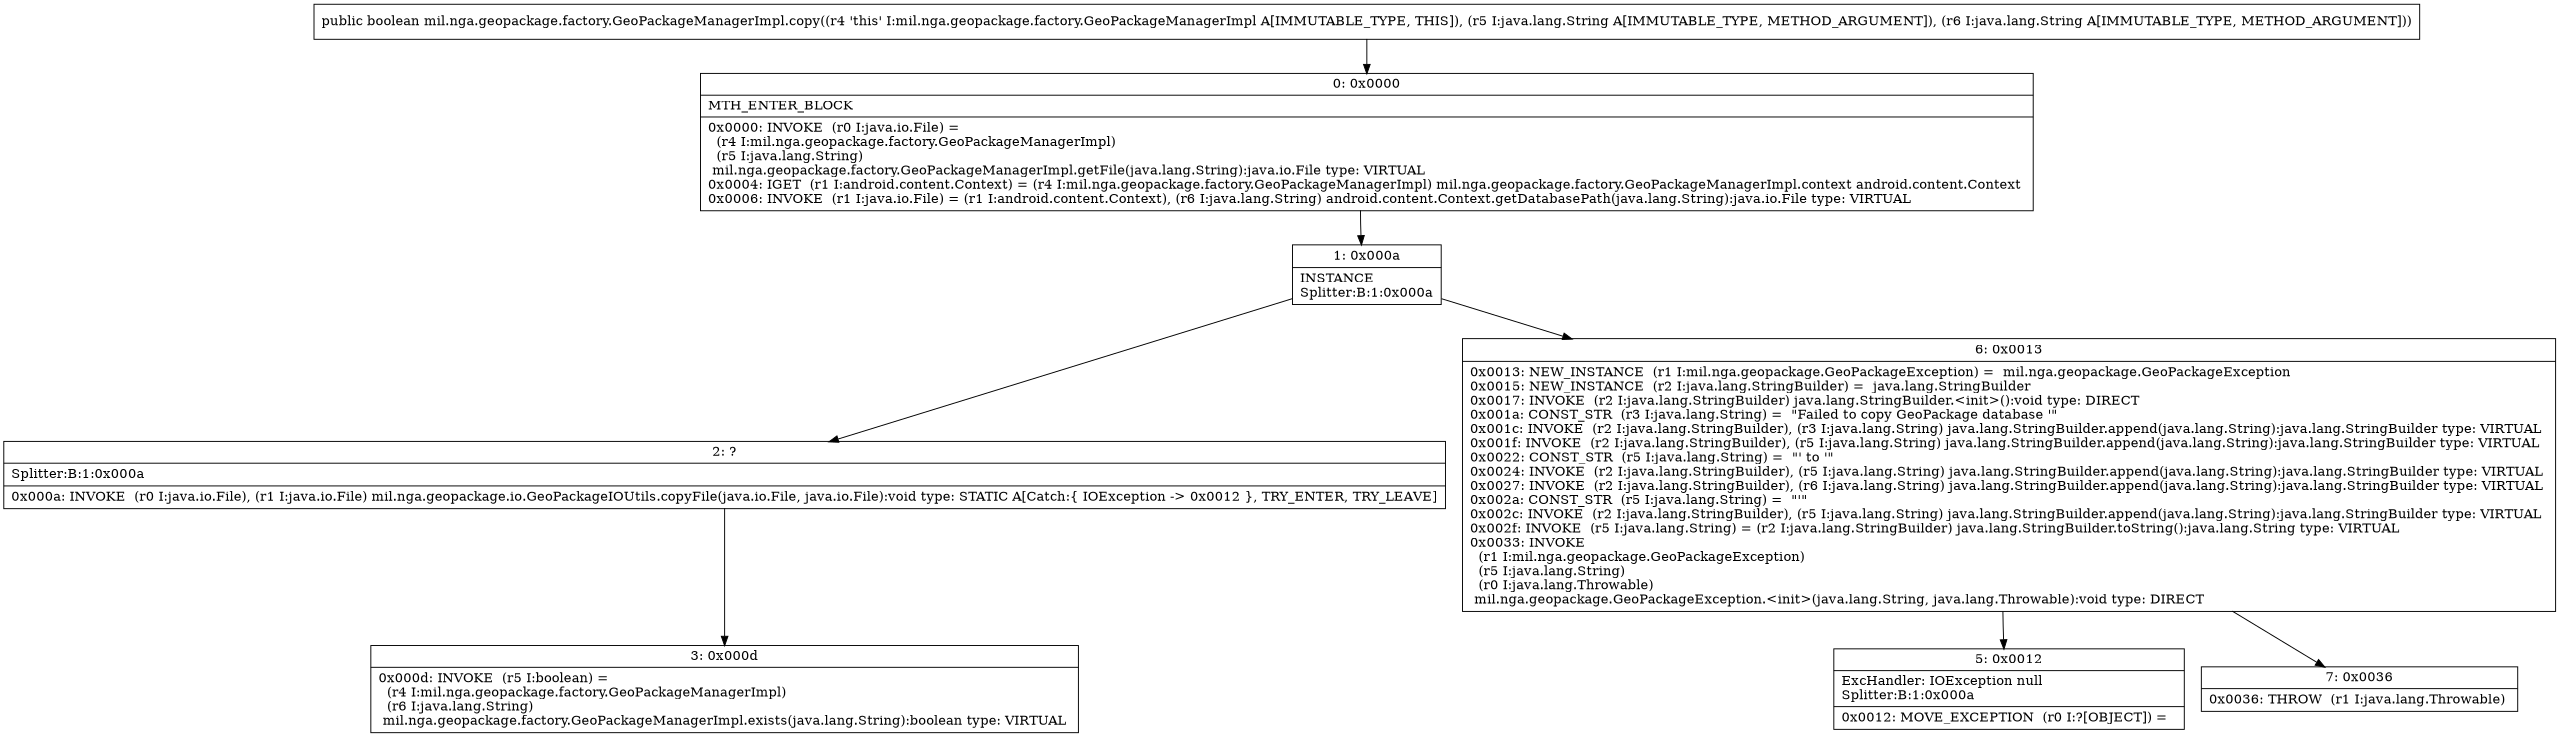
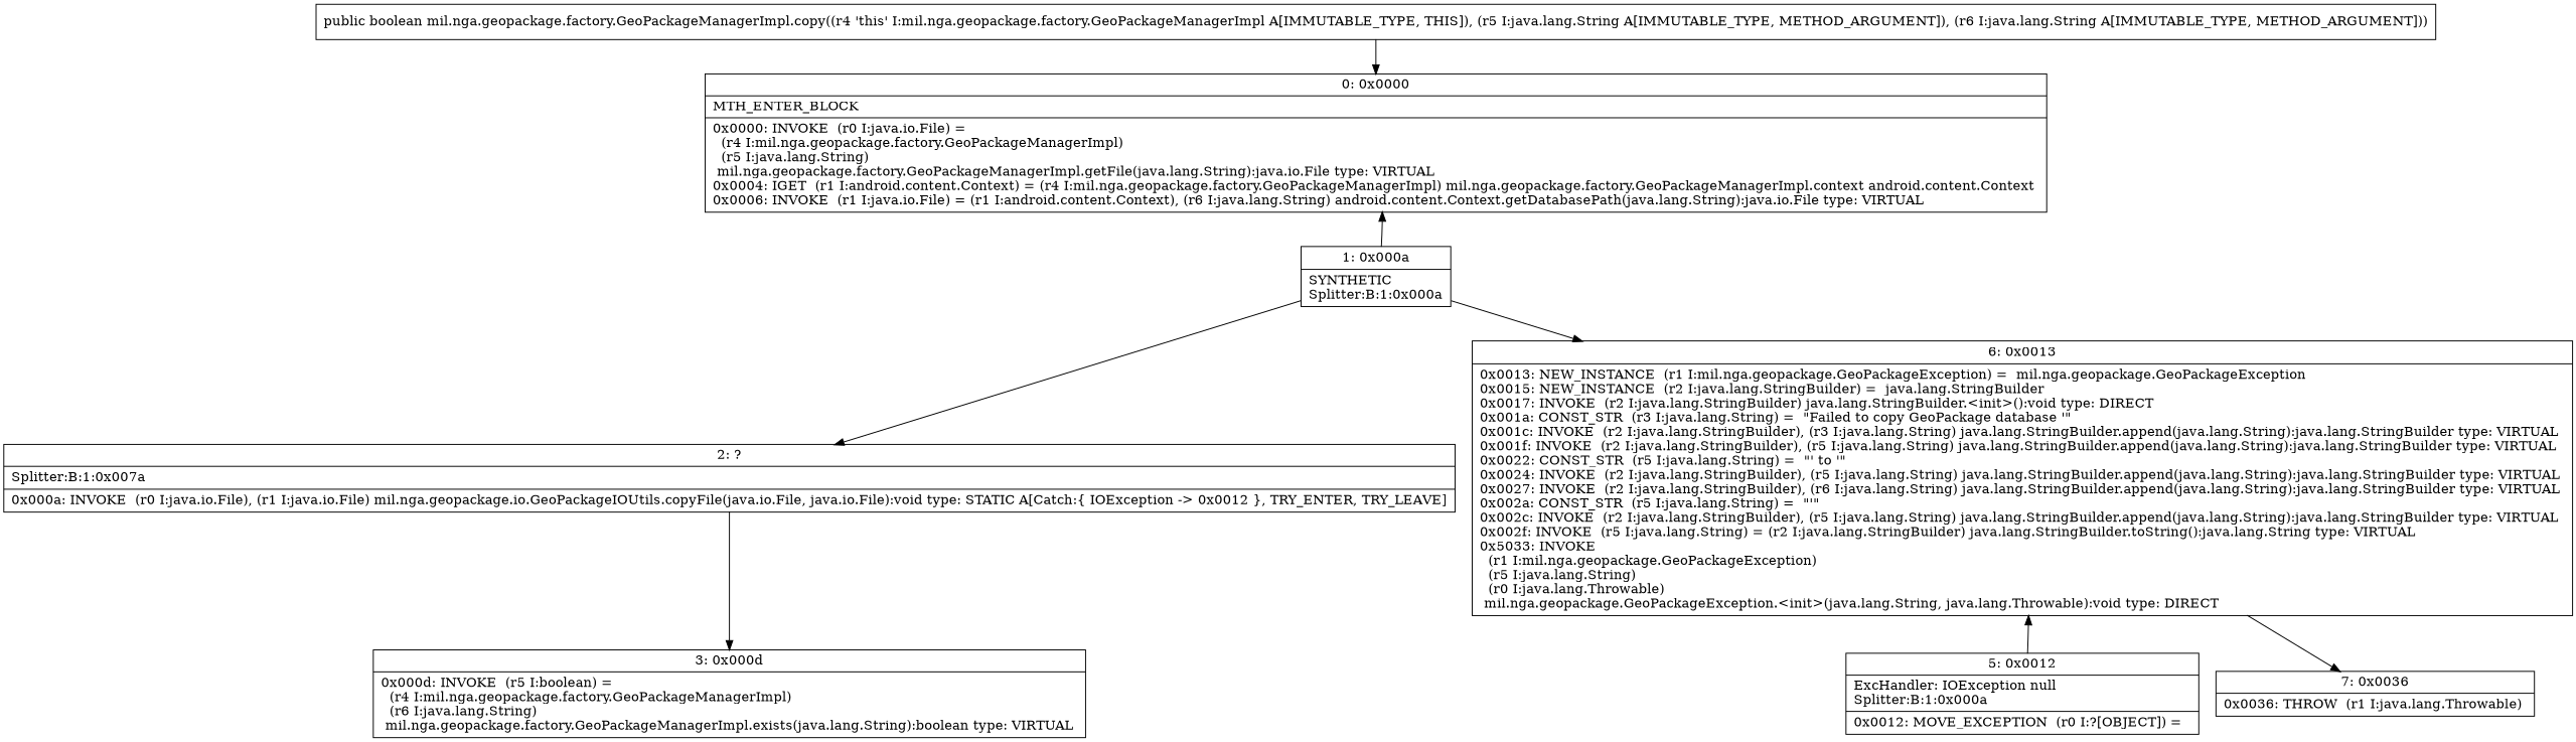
  digraph {
    node [shape=record]
    n1 [label="{0\:\ 0x0000|MTH_ENTER_BLOCK\l|0x0000: INVOKE  (r0 I:java.io.File) = \l  (r4 I:mil.nga.geopackage.factory.GeoPackageManagerImpl)\l  (r5 I:java.lang.String)\l mil.nga.geopackage.factory.GeoPackageManagerImpl.getFile(java.lang.String):java.io.File type: VIRTUAL \l0x0004: IGET  (r1 I:android.content.Context) = (r4 I:mil.nga.geopackage.factory.GeoPackageManagerImpl) mil.nga.geopackage.factory.GeoPackageManagerImpl.context android.content.Context \l0x0006: INVOKE  (r1 I:java.io.File) = (r1 I:android.content.Context), (r6 I:java.lang.String) android.content.Context.getDatabasePath(java.lang.String):java.io.File type: VIRTUAL \l}"]
-   n2 [label="{1\:\ 0x000a|INSTANCE\lSplitter:B:1:0x000a\l}"]
-   n3 [label="{2\:\ ?|Splitter:B:1:0x000a\l|0x000a: INVOKE  (r0 I:java.io.File), (r1 I:java.io.File) mil.nga.geopackage.io.GeoPackageIOUtils.copyFile(java.io.File, java.io.File):void type: STATIC A[Catch:\{ IOException \-\> 0x0012 \}, TRY_ENTER, TRY_LEAVE]\l}"]
-   n4 [label="{6\:\ 0x0013|0x0013: NEW_INSTANCE  (r1 I:mil.nga.geopackage.GeoPackageException) =  mil.nga.geopackage.GeoPackageException \l0x0015: NEW_INSTANCE  (r2 I:java.lang.StringBuilder) =  java.lang.StringBuilder \l0x0017: INVOKE  (r2 I:java.lang.StringBuilder) java.lang.StringBuilder.\<init\>():void type: DIRECT \l0x001a: CONST_STR  (r3 I:java.lang.String) =  \"Failed to copy GeoPackage database '\" \l0x001c: INVOKE  (r2 I:java.lang.StringBuilder), (r3 I:java.lang.String) java.lang.StringBuilder.append(java.lang.String):java.lang.StringBuilder type: VIRTUAL \l0x001f: INVOKE  (r2 I:java.lang.StringBuilder), (r5 I:java.lang.String) java.lang.StringBuilder.append(java.lang.String):java.lang.StringBuilder type: VIRTUAL \l0x0022: CONST_STR  (r5 I:java.lang.String) =  \"' to '\" \l0x0024: INVOKE  (r2 I:java.lang.StringBuilder), (r5 I:java.lang.String) java.lang.StringBuilder.append(java.lang.String):java.lang.StringBuilder type: VIRTUAL \l0x0027: INVOKE  (r2 I:java.lang.StringBuilder), (r6 I:java.lang.String) java.lang.StringBuilder.append(java.lang.String):java.lang.StringBuilder type: VIRTUAL \l0x002a: CONST_STR  (r5 I:java.lang.String) =  \"'\" \l0x002c: INVOKE  (r2 I:java.lang.StringBuilder), (r5 I:java.lang.String) java.lang.StringBuilder.append(java.lang.String):java.lang.StringBuilder type: VIRTUAL \l0x002f: INVOKE  (r5 I:java.lang.String) = (r2 I:java.lang.StringBuilder) java.lang.StringBuilder.toString():java.lang.String type: VIRTUAL \l0x0033: INVOKE  \l  (r1 I:mil.nga.geopackage.GeoPackageException)\l  (r5 I:java.lang.String)\l  (r0 I:java.lang.Throwable)\l mil.nga.geopackage.GeoPackageException.\<init\>(java.lang.String, java.lang.Throwable):void type: DIRECT \l}"]
+   n2 [label="{1\:\ 0x000a|SYNTHETIC\lSplitter:B:1:0x000a\l}"]
+   n3 [label="{2\:\ ?|Splitter:B:1:0x007a\l|0x000a: INVOKE  (r0 I:java.io.File), (r1 I:java.io.File) mil.nga.geopackage.io.GeoPackageIOUtils.copyFile(java.io.File, java.io.File):void type: STATIC A[Catch:\{ IOException \-\> 0x0012 \}, TRY_ENTER, TRY_LEAVE]\l}"]
+   n4 [label="{6\:\ 0x0013|0x0013: NEW_INSTANCE  (r1 I:mil.nga.geopackage.GeoPackageException) =  mil.nga.geopackage.GeoPackageException \l0x0015: NEW_INSTANCE  (r2 I:java.lang.StringBuilder) =  java.lang.StringBuilder \l0x0017: INVOKE  (r2 I:java.lang.StringBuilder) java.lang.StringBuilder.\<init\>():void type: DIRECT \l0x001a: CONST_STR  (r3 I:java.lang.String) =  \"Failed to copy GeoPackage database '\" \l0x001c: INVOKE  (r2 I:java.lang.StringBuilder), (r3 I:java.lang.String) java.lang.StringBuilder.append(java.lang.String):java.lang.StringBuilder type: VIRTUAL \l0x001f: INVOKE  (r2 I:java.lang.StringBuilder), (r5 I:java.lang.String) java.lang.StringBuilder.append(java.lang.String):java.lang.StringBuilder type: VIRTUAL \l0x0022: CONST_STR  (r5 I:java.lang.String) =  \"' to '\" \l0x0024: INVOKE  (r2 I:java.lang.StringBuilder), (r5 I:java.lang.String) java.lang.StringBuilder.append(java.lang.String):java.lang.StringBuilder type: VIRTUAL \l0x0027: INVOKE  (r2 I:java.lang.StringBuilder), (r6 I:java.lang.String) java.lang.StringBuilder.append(java.lang.String):java.lang.StringBuilder type: VIRTUAL \l0x002a: CONST_STR  (r5 I:java.lang.String) =  \"'\" \l0x002c: INVOKE  (r2 I:java.lang.StringBuilder), (r5 I:java.lang.String) java.lang.StringBuilder.append(java.lang.String):java.lang.StringBuilder type: VIRTUAL \l0x002f: INVOKE  (r5 I:java.lang.String) = (r2 I:java.lang.StringBuilder) java.lang.StringBuilder.toString():java.lang.String type: VIRTUAL \l0x5033: INVOKE  \l  (r1 I:mil.nga.geopackage.GeoPackageException)\l  (r5 I:java.lang.String)\l  (r0 I:java.lang.Throwable)\l mil.nga.geopackage.GeoPackageException.\<init\>(java.lang.String, java.lang.Throwable):void type: DIRECT \l}"]
    n5 [label="{3\:\ 0x000d|0x000d: INVOKE  (r5 I:boolean) = \l  (r4 I:mil.nga.geopackage.factory.GeoPackageManagerImpl)\l  (r6 I:java.lang.String)\l mil.nga.geopackage.factory.GeoPackageManagerImpl.exists(java.lang.String):boolean type: VIRTUAL \l}"]
    n6 [label="{5\:\ 0x0012|ExcHandler: IOException null\lSplitter:B:1:0x000a\l|0x0012: MOVE_EXCEPTION  (r0 I:?[OBJECT]) =  \l}"]
    n7 [label="{7\:\ 0x0036|0x0036: THROW  (r1 I:java.lang.Throwable) \l}"]
    n8 [label="{public boolean mil.nga.geopackage.factory.GeoPackageManagerImpl.copy((r4 'this' I:mil.nga.geopackage.factory.GeoPackageManagerImpl A[IMMUTABLE_TYPE, THIS]), (r5 I:java.lang.String A[IMMUTABLE_TYPE, METHOD_ARGUMENT]), (r6 I:java.lang.String A[IMMUTABLE_TYPE, METHOD_ARGUMENT])) }"]
-   n1 -> n2
+   n2 -> n1
    n2 -> n3
    n2 -> n4
    n3 -> n5
    n4 -> n7
-   n4 -> n6
+   n6 -> n4
    n8 -> n1
  }
